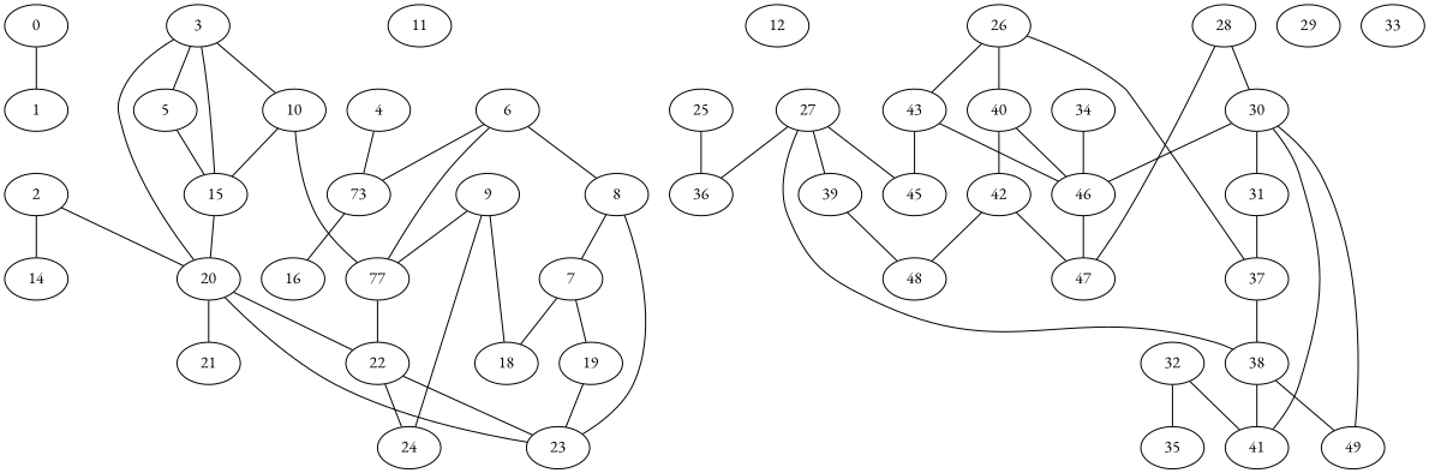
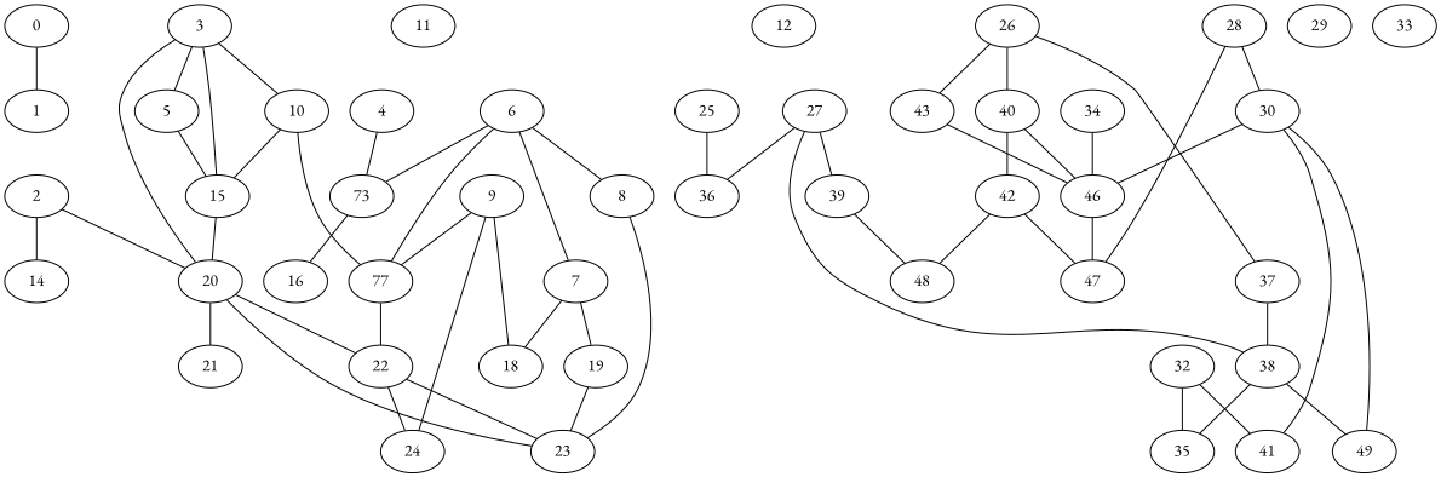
  strict graph {
    fontname="EB Garamond"
    node [fontname="EB Garamond"]
    edge [fontname="EB Garamond" weight=1]
    0
    1
    2
    14
    20
    23
    22
    21
    3
    5
    10
    15
    n13 [label=77]
    n14 [label=73]
    4
    16
    6
    7
    8
    18
    19
    9
    24
    11
    12
    25
    36
    26
    37
    40
    43
    38
    46
    42
-   45
    27
    39
    41
    49
    48
    28
    30
    47
-   31
    29
    32
    35
    33
    34
    0 -- 1
    2 -- 14
    2 -- 20
    20 -- 23
    20 -- 22
    20 -- 21
    22 -- 23
    22 -- 24
    3 -- 20
    3 -- 5
    3 -- 10
    3 -- 15
    5 -- 15
    10 -- 15
    10 -- n13
    15 -- 20
    n13 -- 22
    n14 -- 16
    4 -- n14
    6 -- n13
    6 -- n14
-   8 -- 7
+   6 -- 7
    6 -- 8
    7 -- 18
    7 -- 19
    8 -- 23
    19 -- 23
    9 -- n13
    9 -- 18
    9 -- 24
    25 -- 36
    26 -- 37
    26 -- 40
    26 -- 43
    37 -- 38
    40 -- 46
    40 -- 42
    43 -- 46
-   43 -- 45
-   38 -- 41
+   38 -- 35
    38 -- 49
    46 -- 47
    42 -- 48
    42 -- 47
    27 -- 36
    27 -- 38
-   27 -- 45
    27 -- 39
    39 -- 48
    28 -- 30
    28 -- 47
    30 -- 46
    30 -- 41
    30 -- 49
-   30 -- 31
-   31 -- 37
    32 -- 41
    32 -- 35
    34 -- 46
  }
